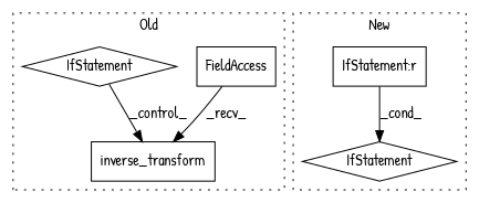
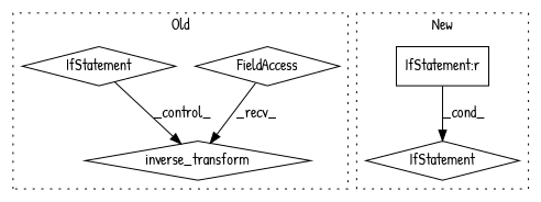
  digraph {
    fontname="Patrick Hand"
    node [a=25 fontname="Patrick Hand" l="4,2" shape=box]
    edge [fontname="Patrick Hand"]
-   n1 [a=32 l="18,1" label=inverse_transform s="1329,1353"]
-   n2 [a=22 l=18 label=FieldAccess s=1310]
+   n1 [a=32 l="18,1" label=inverse_transform s="1329,1353" shape=diamond]
+   n2 [a=22 l=18 label=FieldAccess s=1310 shape=diamond]
    n3 [label=IfStatement s="1206,1228" shape=diamond]
    n4 [label=IfStatement s="1317,1335" shape=diamond]
    n5 [a=27 l=4 label="IfStatement:r" s=1327]
    subgraph cluster_1 {
      label=Old
      style=dotted
      n1
      n2
      n3
    }
    subgraph cluster_2 {
      label=New
      style=dotted
      n4
      n5
    }
    n2 -> n1 [label=_recv_]
    n3 -> n1 [label=_control_]
    n5 -> n4 [label=_cond_]
  }
